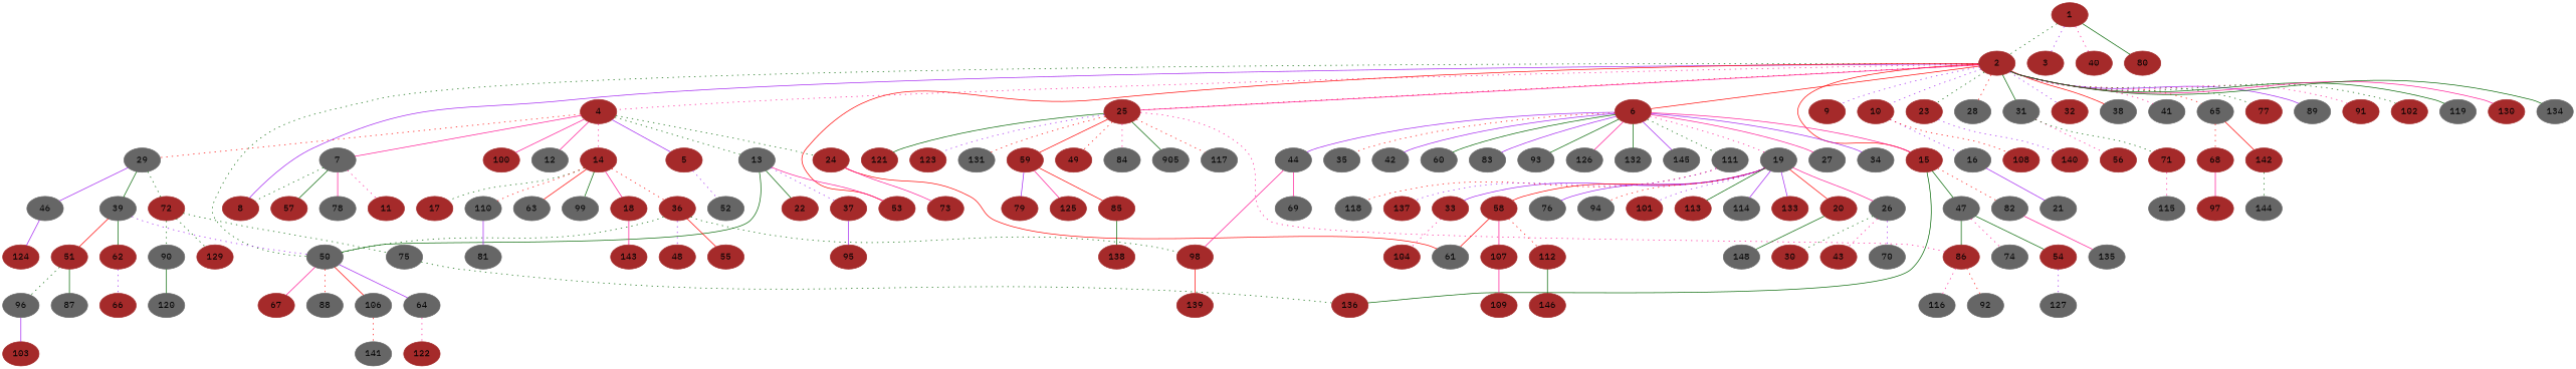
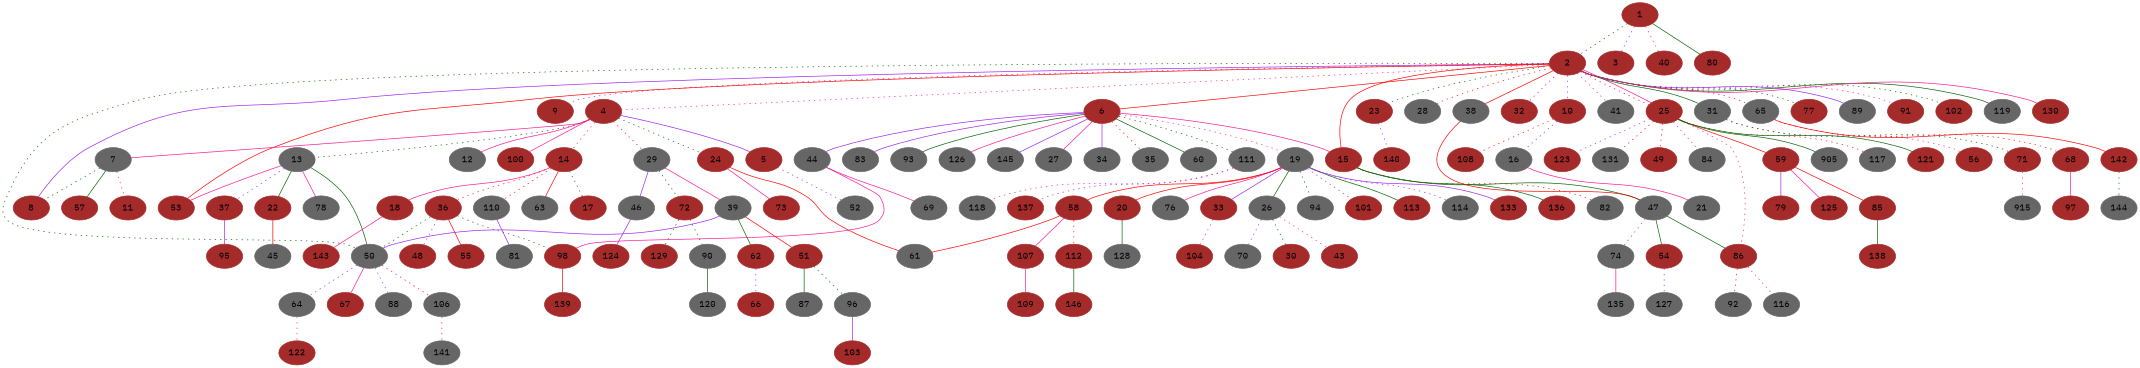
  graph {
    fontname="IBM Plex Mono"
    node [color=brown fontname="IBM Plex Mono" style=filled]
    edge [color=darkgreen fontname="IBM Plex Mono" style=solid]
    1
    2
    3
    40
    80
    4
    6
    8
    9
    10
    15
    23
    25
    28 [color=gray40]
    31 [color=gray40]
    32
    38 [color=gray40]
    41 [color=gray40]
    50 [color=gray40]
    53
    65 [color=gray40]
    77
    89 [color=gray40]
    91
    102
    119 [color=gray40]
    130
-   134 [color=gray40]
    5
    7 [color=gray40]
    12 [color=gray40]
    13 [color=gray40]
    14
    24
    29 [color=gray40]
    100
    19 [color=gray40]
    27 [color=gray40]
    34 [color=gray40]
    35 [color=gray40]
-   42 [color=gray40]
    44 [color=gray40]
    60 [color=gray40]
    83 [color=gray40]
    93 [color=gray40]
    111 [color=gray40]
    126 [color=gray40]
-   132 [color=gray40]
    145 [color=gray40]
    16 [color=gray40]
    108
    47 [color=gray40]
    82 [color=gray40]
    136
    140
    49
    59
    84 [color=gray40]
    86
    n60 [color=gray40 label=905]
    117 [color=gray40]
    121
    123
    131 [color=gray40]
    56
    71
    64 [color=gray40]
    67
    88 [color=gray40]
    106 [color=gray40]
    68
    142
    52 [color=gray40]
    11
    57
    78 [color=gray40]
    22
    37
    17
    18
    36
    63 [color=gray40]
-   99 [color=gray40]
    110 [color=gray40]
    61 [color=gray40]
    73
    39 [color=gray40]
    46 [color=gray40]
    72
    20
    26 [color=gray40]
    33
    58
    76 [color=gray40]
    94 [color=gray40]
    101
    113
    114 [color=gray40]
    133
    98
    69 [color=gray40]
    118 [color=gray40]
    137
    21 [color=gray40]
+   45 [color=gray40]
    95
    51
    62
    143
    48
    55
    81 [color=gray40]
    54
    74 [color=gray40]
-   128 [color=gray40 label=148]
+   128 [color=gray40]
    30
    43
    70 [color=gray40]
    104
    107
    112
    79
    85
    125
    92 [color=gray40]
    116 [color=gray40]
    124
-   75 [color=gray40]
    90 [color=gray40]
    129
-   115 [color=gray40]
+   115 [color=gray40 label=915]
    139
    87 [color=gray40]
    96 [color=gray40]
    66
    127 [color=gray40]
    135 [color=gray40]
    122
    141 [color=gray40]
    103
    109
    146
    138
    97
    144 [color=gray40]
    120 [color=gray40]
    1 -- 2 [style=dotted]
    1 -- 3 [color=purple style=dotted]
    1 -- 40 [color=deeppink style=dotted]
    1 -- 80
    2 -- 4 [color=deeppink style=dotted]
    2 -- 6 [color=red]
    2 -- 8 [color=purple]
    2 -- 9 [color=purple style=dotted]
    2 -- 10 [color=purple style=dotted]
    2 -- 15 [color=red]
    2 -- 23 [style=dotted]
    2 -- 25 [color=red style=dotted]
    2 -- 25 [color=deeppink]
    2 -- 28 [color=red style=dotted]
    2 -- 31
    2 -- 32 [color=purple style=dotted]
    2 -- 38 [color=red]
    2 -- 41 [color=deeppink style=dotted]
    2 -- 50 [style=dotted]
    2 -- 53 [color=red]
    2 -- 65 [color=red style=dotted]
    2 -- 77 [style=dotted]
    2 -- 89 [color=purple]
    2 -- 91 [color=deeppink style=dotted]
    2 -- 102 [style=dotted]
    2 -- 119
    2 -- 130 [color=deeppink]
-   2 -- 134
    4 -- 5 [color=purple]
    4 -- 7 [color=deeppink]
    4 -- 12 [color=deeppink]
    4 -- 13 [style=dotted]
    4 -- 14 [color=deeppink style=dotted]
    4 -- 24 [style=dotted]
    4 -- 29 [color=red style=dotted]
    4 -- 100 [color=deeppink]
    6 -- 15 [color=deeppink]
    6 -- 19 [color=deeppink style=dotted]
    6 -- 27 [color=deeppink]
    6 -- 34 [color=purple]
    6 -- 35 [color=red style=dotted]
-   6 -- 42 [color=purple]
    6 -- 44 [color=purple]
    6 -- 60
    6 -- 83 [color=purple]
    6 -- 93
    6 -- 111 [style=dotted]
    6 -- 126 [color=deeppink]
-   6 -- 132
    6 -- 145 [color=purple]
    10 -- 16 [color=purple style=dotted]
    10 -- 108 [color=red style=dotted]
    15 -- 47
    15 -- 82 [color=red style=dotted]
    15 -- 136
    23 -- 140 [color=purple style=dotted]
    25 -- 49 [color=red style=dotted]
    25 -- 59 [color=red]
    25 -- 84 [color=deeppink style=dotted]
    25 -- 86 [color=deeppink style=dotted]
    25 -- n60
    25 -- 117 [color=red style=dotted]
    25 -- 121
    25 -- 123 [color=purple style=dotted]
    25 -- 131 [color=red style=dotted]
    31 -- 56 [color=deeppink style=dotted]
    31 -- 71 [style=dotted]
-   50 -- 64 [color=purple]
+   38 -- 47 [color=red]
+   50 -- 64 [color=purple style=dotted]
    50 -- 67 [color=deeppink]
-   50 -- 88 [color=red style=dotted]
-   50 -- 106 [color=red]
+   50 -- 88 [color=purple style=dotted]
+   50 -- 106 [color=red style=dotted]
    65 -- 68 [color=red style=dotted]
    65 -- 142 [color=red]
    5 -- 52 [color=purple style=dotted]
    7 -- 8 [style=dotted]
    7 -- 11 [color=deeppink style=dotted]
    7 -- 57
-   7 -- 78 [color=deeppink]
+   13 -- 78 [color=deeppink]
    13 -- 50
    13 -- 53 [color=deeppink]
    13 -- 22
    13 -- 37 [color=purple style=dotted]
    14 -- 17 [style=dotted]
    14 -- 18 [color=deeppink]
    14 -- 36 [color=red style=dotted]
    14 -- 63 [color=red]
-   14 -- 99
    14 -- 110 [color=red style=dotted]
    24 -- 61 [color=red]
    24 -- 73 [color=deeppink]
-   29 -- 39
+   29 -- 39 [color=deeppink]
    29 -- 46 [color=purple]
    29 -- 72 [style=dotted]
    19 -- 20 [color=red]
-   19 -- 26 [color=deeppink]
+   19 -- 26
    19 -- 33 [color=purple]
    19 -- 58 [color=red]
-   19 -- 76 [color=purple]
-   19 -- 94 [color=red style=dotted]
+   19 -- 76 [color=deeppink]
+   19 -- 94 [style=dotted]
    19 -- 101 [color=purple style=dotted]
    19 -- 113
-   19 -- 114 [color=purple]
+   19 -- 114 [color=purple style=dotted]
    19 -- 133 [color=purple]
    44 -- 98 [color=deeppink]
    44 -- 69 [color=deeppink]
-   111 -- 118 [color=red style=dotted]
+   111 -- 118 [color=deeppink style=dotted]
    111 -- 137 [color=purple style=dotted]
-   16 -- 21 [color=purple]
+   16 -- 21 [color=deeppink]
    47 -- 86
    47 -- 54
    47 -- 74 [color=deeppink style=dotted]
    59 -- 79 [color=purple]
    59 -- 85 [color=red]
    59 -- 125 [color=deeppink]
    86 -- 92 [color=red style=dotted]
    86 -- 116 [color=deeppink style=dotted]
    71 -- 115 [color=deeppink style=dotted]
    64 -- 122 [color=deeppink style=dotted]
    106 -- 141 [color=red style=dotted]
    68 -- 97 [color=deeppink]
    142 -- 144 [style=dotted]
+   22 -- 45 [color=red]
    37 -- 95 [color=purple]
    18 -- 143 [color=deeppink]
    36 -- 50 [style=dotted]
    36 -- 98 [style=dotted]
    36 -- 48 [color=purple style=dotted]
    36 -- 55 [color=red]
    110 -- 81 [color=purple]
-   39 -- 50 [color=purple style=dotted]
+   39 -- 50 [color=purple]
    39 -- 51 [color=red]
    39 -- 62
    46 -- 124 [color=purple]
-   72 -- 75 [style=dotted]
    72 -- 90 [style=dotted]
    72 -- 129 [style=dotted]
    20 -- 128
    26 -- 30 [style=dotted]
    26 -- 43 [color=deeppink style=dotted]
    26 -- 70 [color=purple style=dotted]
    33 -- 104 [color=deeppink style=dotted]
    58 -- 61 [color=red]
    58 -- 107 [color=deeppink]
    58 -- 112 [color=red style=dotted]
    98 -- 139 [color=red]
    51 -- 87
    51 -- 96 [style=dotted]
    62 -- 66 [color=purple style=dotted]
    54 -- 127 [color=purple style=dotted]
-   82 -- 135 [color=deeppink]
+   74 -- 135 [color=deeppink]
    107 -- 109 [color=deeppink]
    112 -- 146
    85 -- 138
-   75 -- 136 [style=dotted]
    90 -- 120
    96 -- 103 [color=purple]
  }
